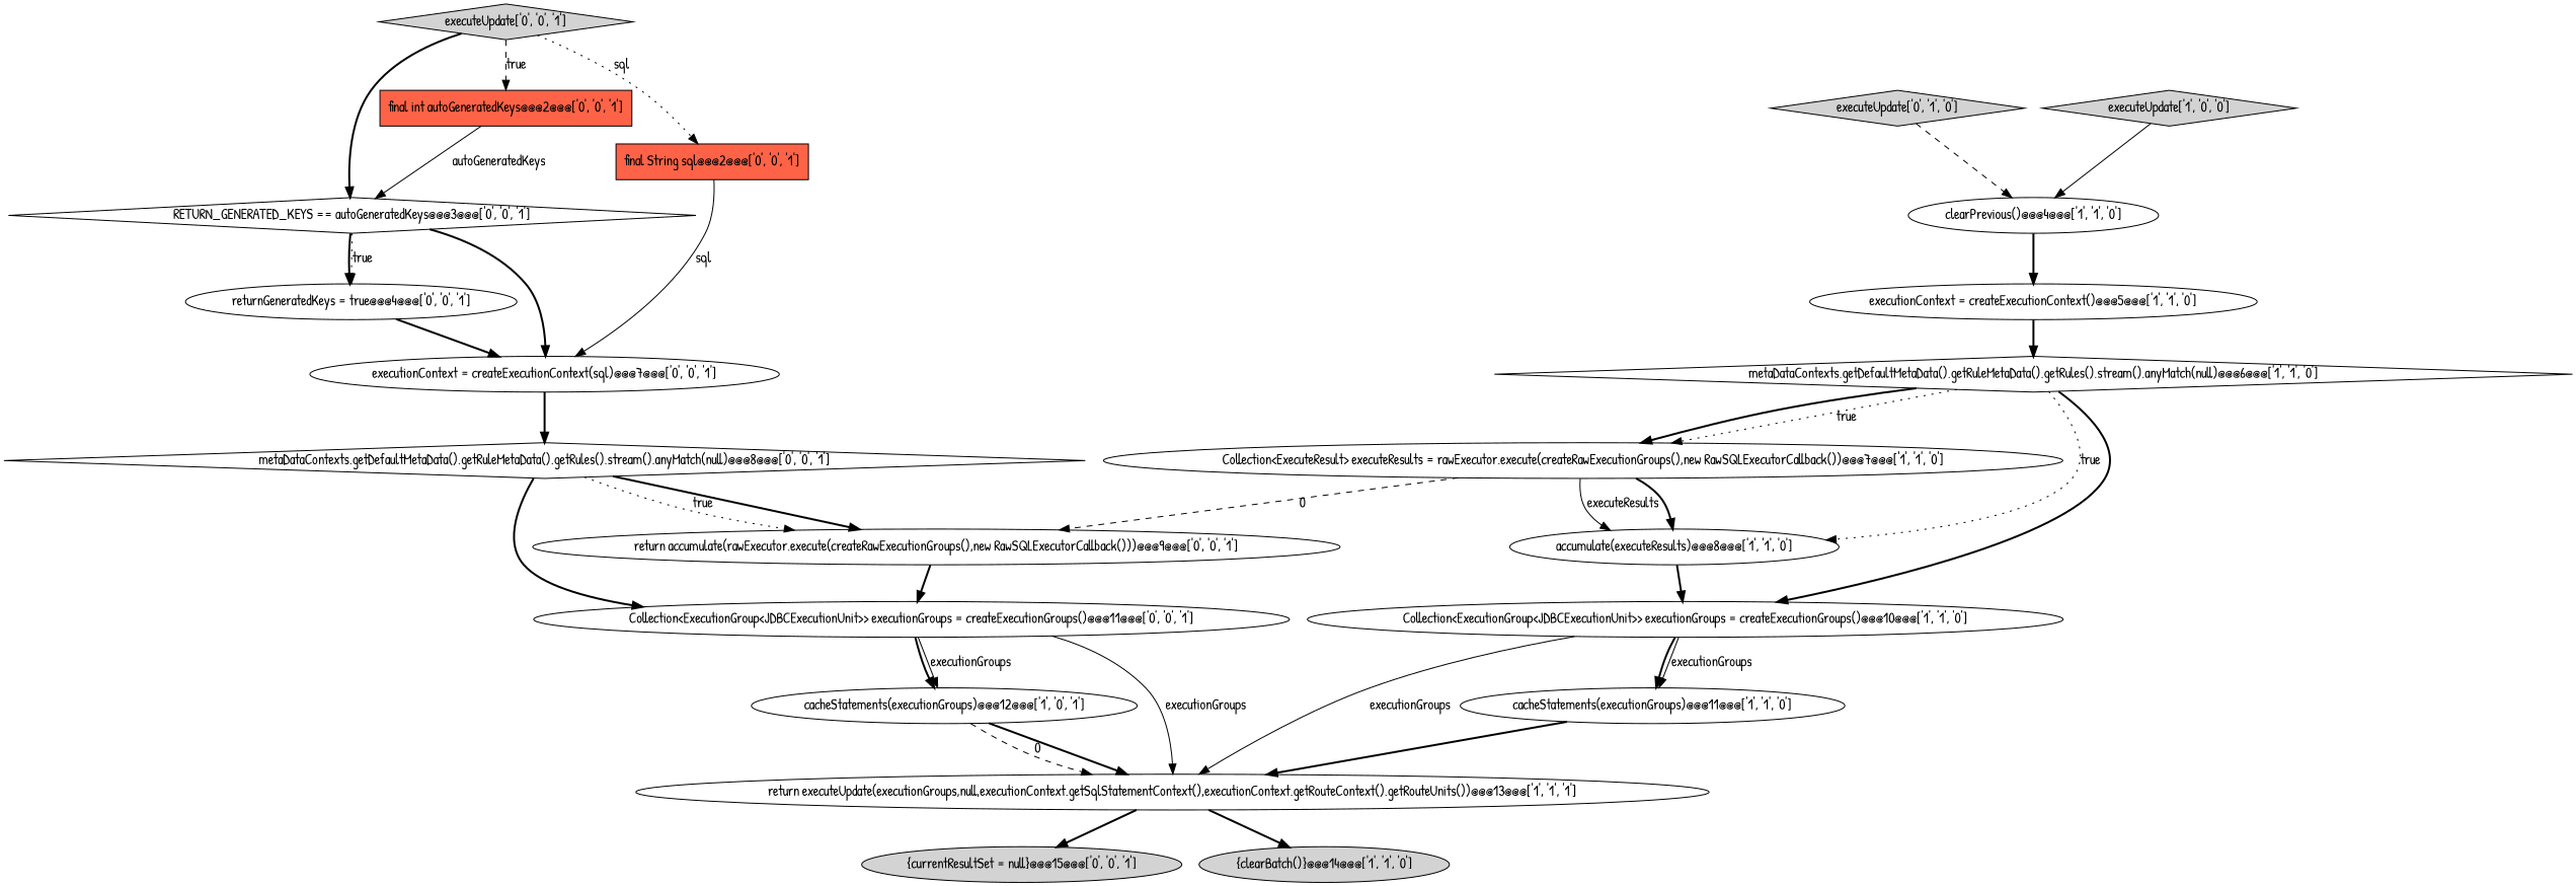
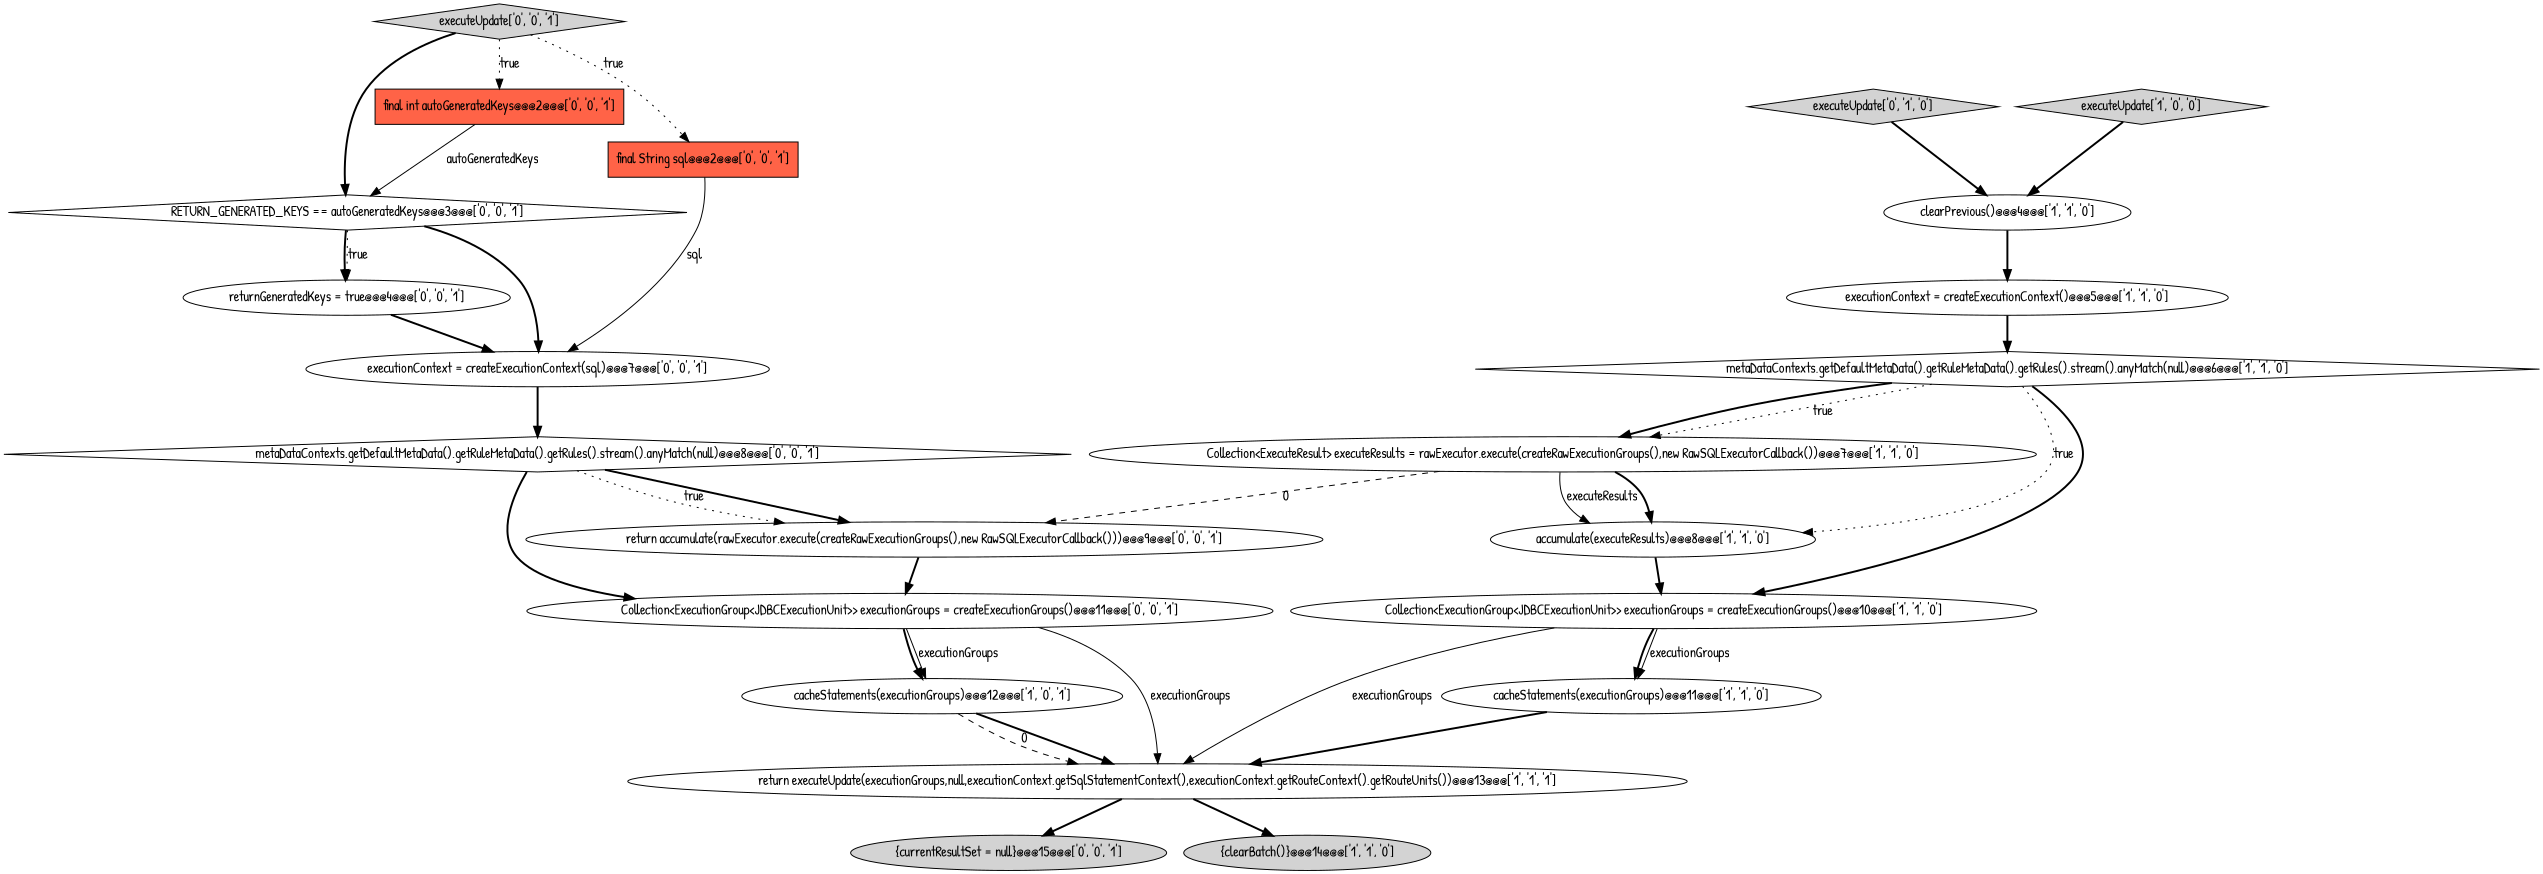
  digraph {
    fontname="Patrick Hand"
    node [fillcolor=white fontname="Patrick Hand" shape=ellipse style=filled]
    edge [fontname="Patrick Hand" style=bold]
    n1 [label="cacheStatements(executionGroups)@@@12@@@['1', '0', '1']"]
    n2 [label="return executeUpdate(executionGroups,null,executionContext.getSqlStatementContext(),executionContext.getRouteContext().getRouteUnits())@@@13@@@['1', '1', '1']"]
    n3 [fillcolor=lightgray label="{currentResultSet = null}@@@15@@@['0', '0', '1']"]
    n4 [fillcolor=lightgray label="{clearBatch()}@@@14@@@['1', '1', '0']"]
    n5 [label="accumulate(executeResults)@@@8@@@['1', '1', '0']"]
    n6 [label="Collection<ExecutionGroup<JDBCExecutionUnit>> executionGroups = createExecutionGroups()@@@10@@@['1', '1', '0']"]
    n7 [label="cacheStatements(executionGroups)@@@11@@@['1', '1', '0']"]
    n8 [label="returnGeneratedKeys = true@@@4@@@['0', '0', '1']"]
    n9 [label="executionContext = createExecutionContext(sql)@@@7@@@['0', '0', '1']"]
    n10 [label="metaDataContexts.getDefaultMetaData().getRuleMetaData().getRules().stream().anyMatch(null)@@@8@@@['0', '0', '1']" shape=diamond]
    n11 [fillcolor=tomato label="final int autoGeneratedKeys@@@2@@@['0', '0', '1']" shape=box]
    n12 [label="RETURN_GENERATED_KEYS == autoGeneratedKeys@@@3@@@['0', '0', '1']" shape=diamond]
    n13 [label="metaDataContexts.getDefaultMetaData().getRuleMetaData().getRules().stream().anyMatch(null)@@@6@@@['1', '1', '0']" shape=diamond]
    n14 [label="Collection<ExecuteResult> executeResults = rawExecutor.execute(createRawExecutionGroups(),new RawSQLExecutorCallback())@@@7@@@['1', '1', '0']"]
    n15 [label="return accumulate(rawExecutor.execute(createRawExecutionGroups(),new RawSQLExecutorCallback()))@@@9@@@['0', '0', '1']"]
    n16 [fillcolor=lightgray label="executeUpdate['0', '0', '1']" shape=diamond]
    n17 [fillcolor=tomato label="final String sql@@@2@@@['0', '0', '1']" shape=box]
    n18 [label="clearPrevious()@@@4@@@['1', '1', '0']"]
    n19 [label="executionContext = createExecutionContext()@@@5@@@['1', '1', '0']"]
    n20 [label="Collection<ExecutionGroup<JDBCExecutionUnit>> executionGroups = createExecutionGroups()@@@11@@@['0', '0', '1']"]
    n21 [fillcolor=lightgray label="executeUpdate['1', '0', '0']" shape=diamond]
    n22 [fillcolor=lightgray label="executeUpdate['0', '1', '0']" shape=diamond]
    n1 -> n2
    n1 -> n2 [label=0 style=dashed]
    n2 -> n3
    n2 -> n4
    n5 -> n6
    n6 -> n2 [label=executionGroups style=solid]
    n6 -> n7
    n6 -> n7 [label=executionGroups style=solid]
    n7 -> n2
    n8 -> n9
    n9 -> n10
    n10 -> n15
    n10 -> n15 [label=true style=dotted]
    n10 -> n20
    n11 -> n12 [label=autoGeneratedKeys style=solid]
    n12 -> n8
    n12 -> n8 [label=true style=dotted]
    n12 -> n9
    n13 -> n5 [label=true style=dotted]
    n13 -> n6
    n13 -> n14 [label=true style=dotted]
    n13 -> n14
    n14 -> n5 [label=executeResults style=solid]
    n14 -> n5
    n14 -> n15 [label=0 style=dashed]
    n15 -> n20
-   n16 -> n11 [label=true style=dashed]
+   n16 -> n11 [label=true style=dotted]
    n16 -> n12
-   n16 -> n17 [label=sql style=dotted]
+   n16 -> n17 [label=true style=dotted]
    n17 -> n9 [label=sql style=solid]
    n18 -> n19
    n19 -> n13
    n20 -> n1 [label=executionGroups style=solid]
    n20 -> n1
    n20 -> n2 [label=executionGroups style=solid]
-   n21 -> n18 [style=solid]
-   n22 -> n18 [style=dashed]
+   n21 -> n18
+   n22 -> n18
  }
